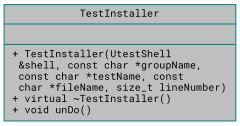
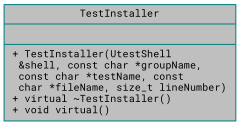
  digraph {
    fontname="Roboto Mono"
-   n1 [color=teal fillcolor=grey75 fontcolor=black fontname="Roboto Mono" fontsize=10 height=0.2 label="{TestInstaller\n||+  TestInstaller(UtestShell\l &shell, const char *groupName,\l const char *testName, const\l char *fileName, size_t lineNumber)\l+ virtual ~TestInstaller()\l+ void unDo()\l}" shape=record style=filled width=0.4]
+   n1 [color=teal fillcolor=grey75 fontcolor=black fontname="Roboto Mono" fontsize=10 height=0.2 label="{TestInstaller\n||+  TestInstaller(UtestShell\l &shell, const char *groupName,\l const char *testName, const\l char *fileName, size_t lineNumber)\l+ virtual ~TestInstaller()\l+ void virtual()\l}" shape=record style=filled width=0.4]
  }
